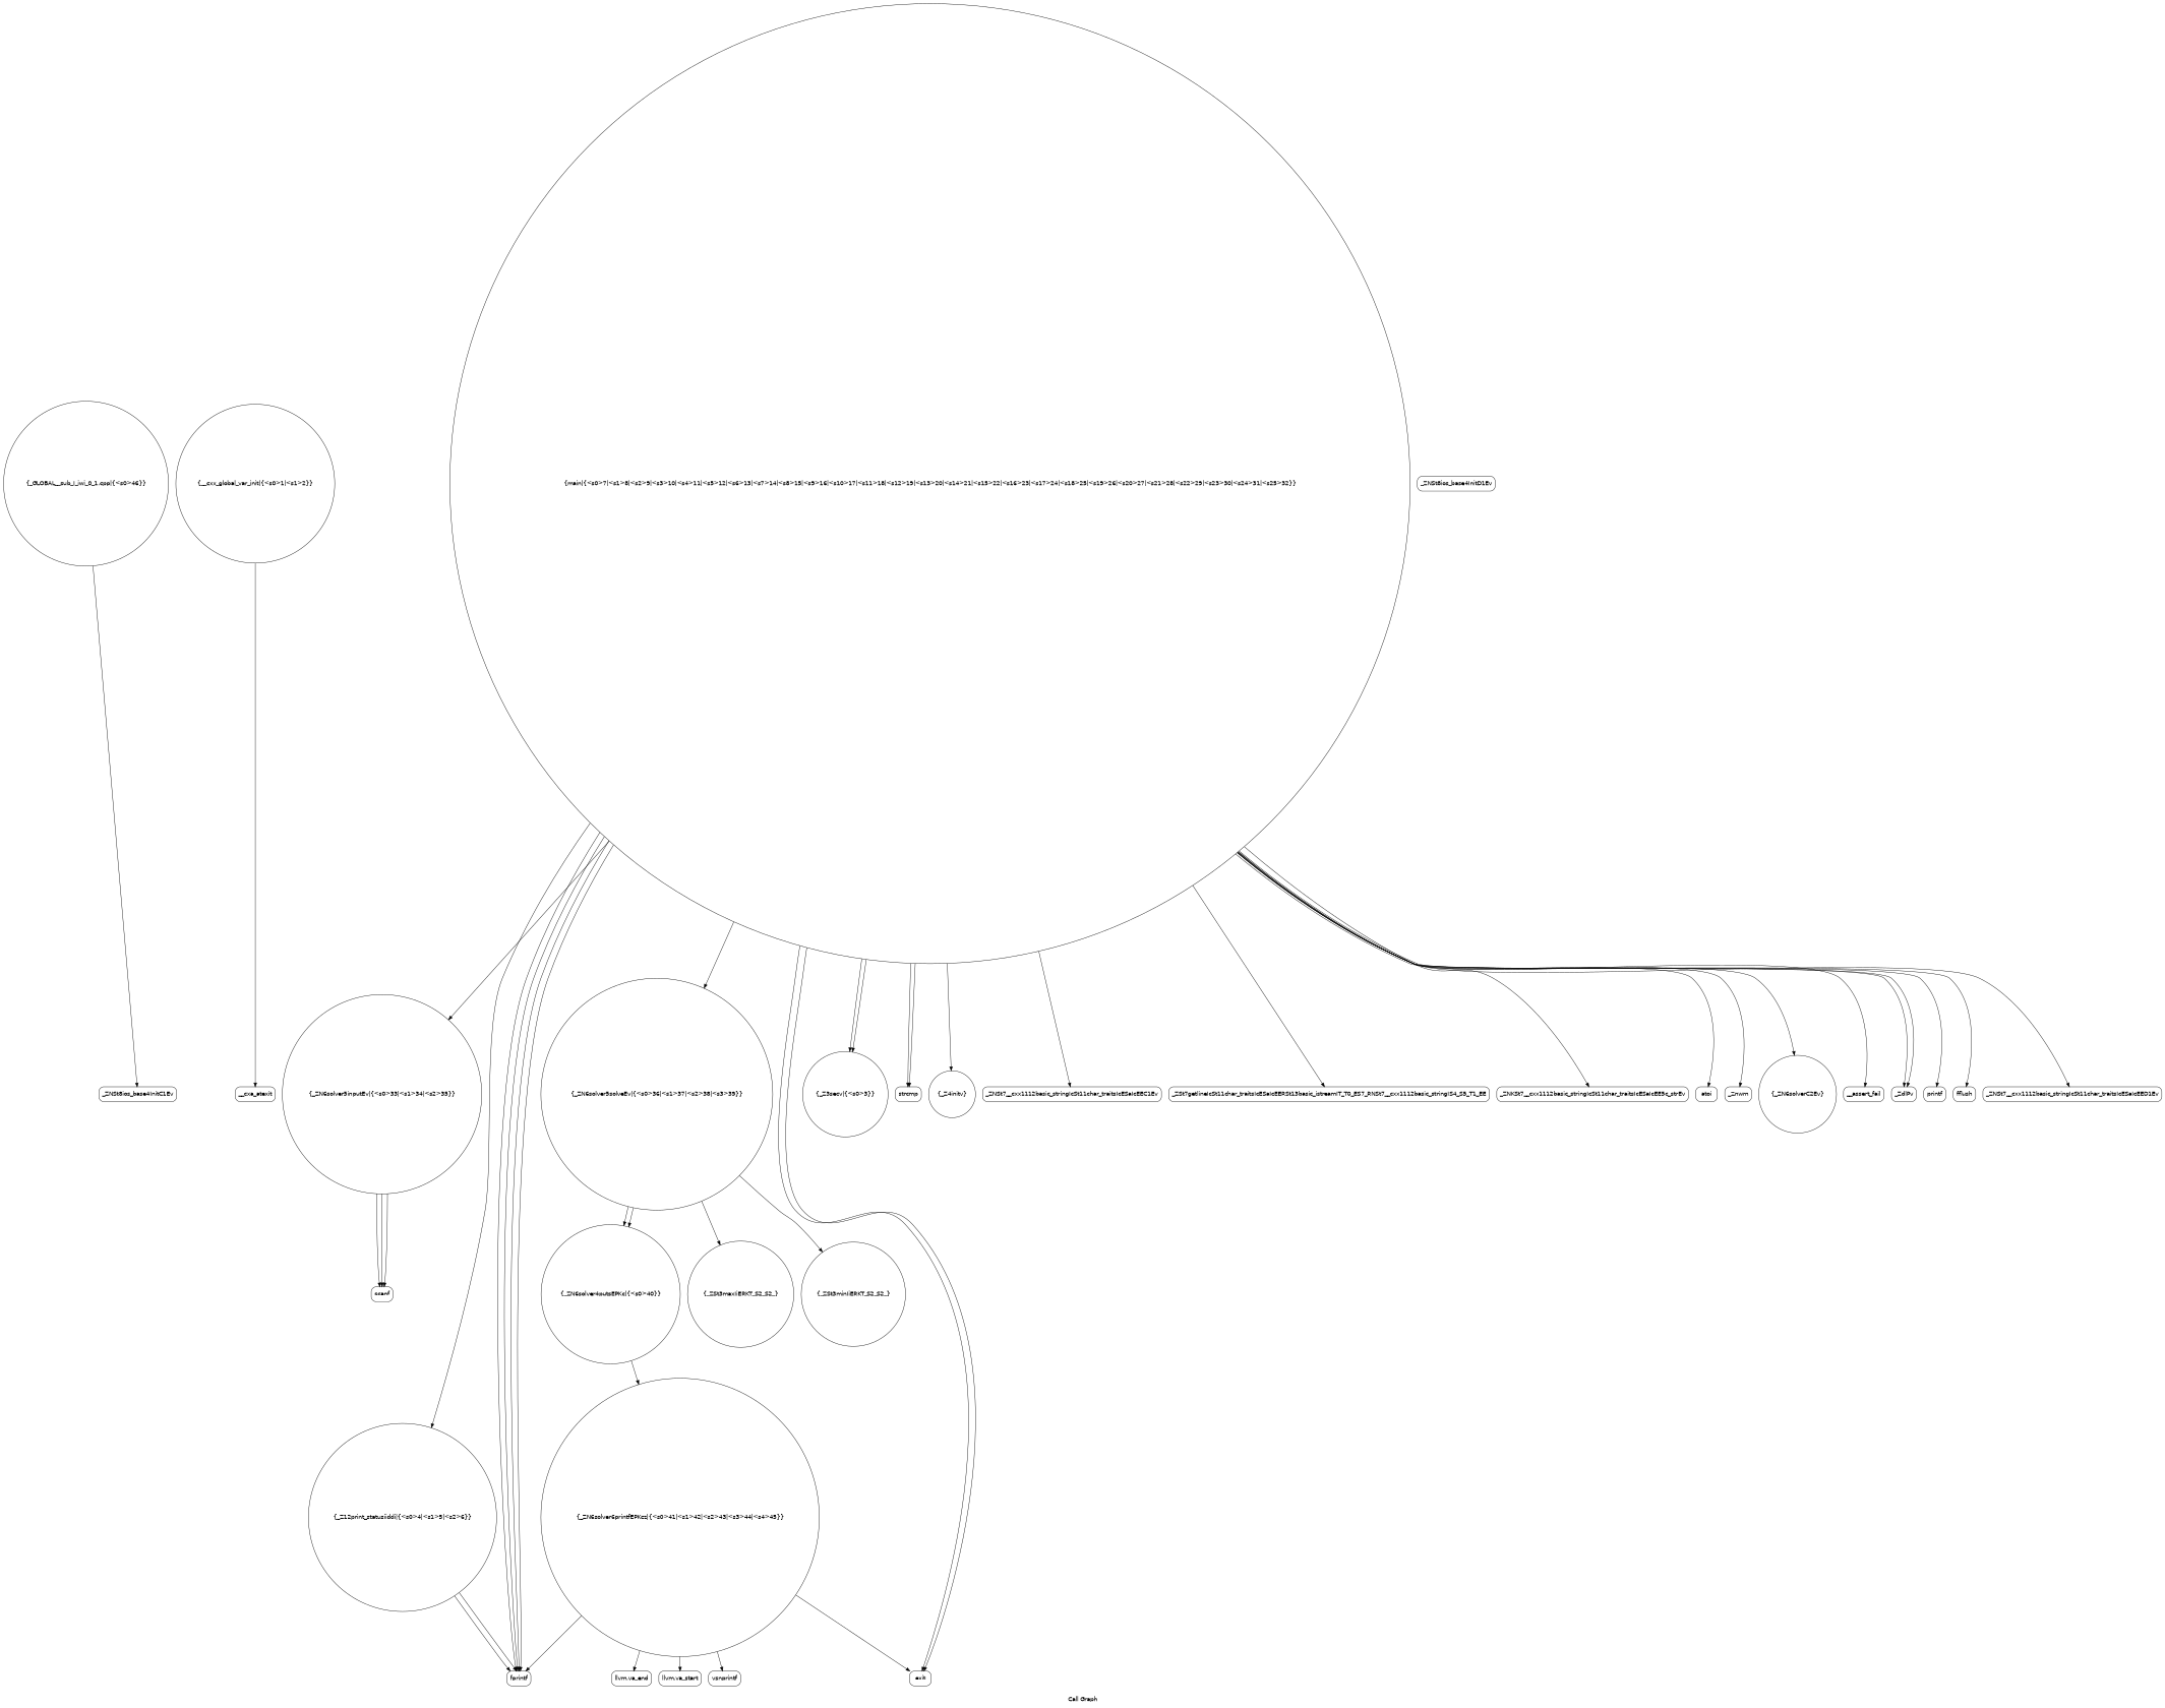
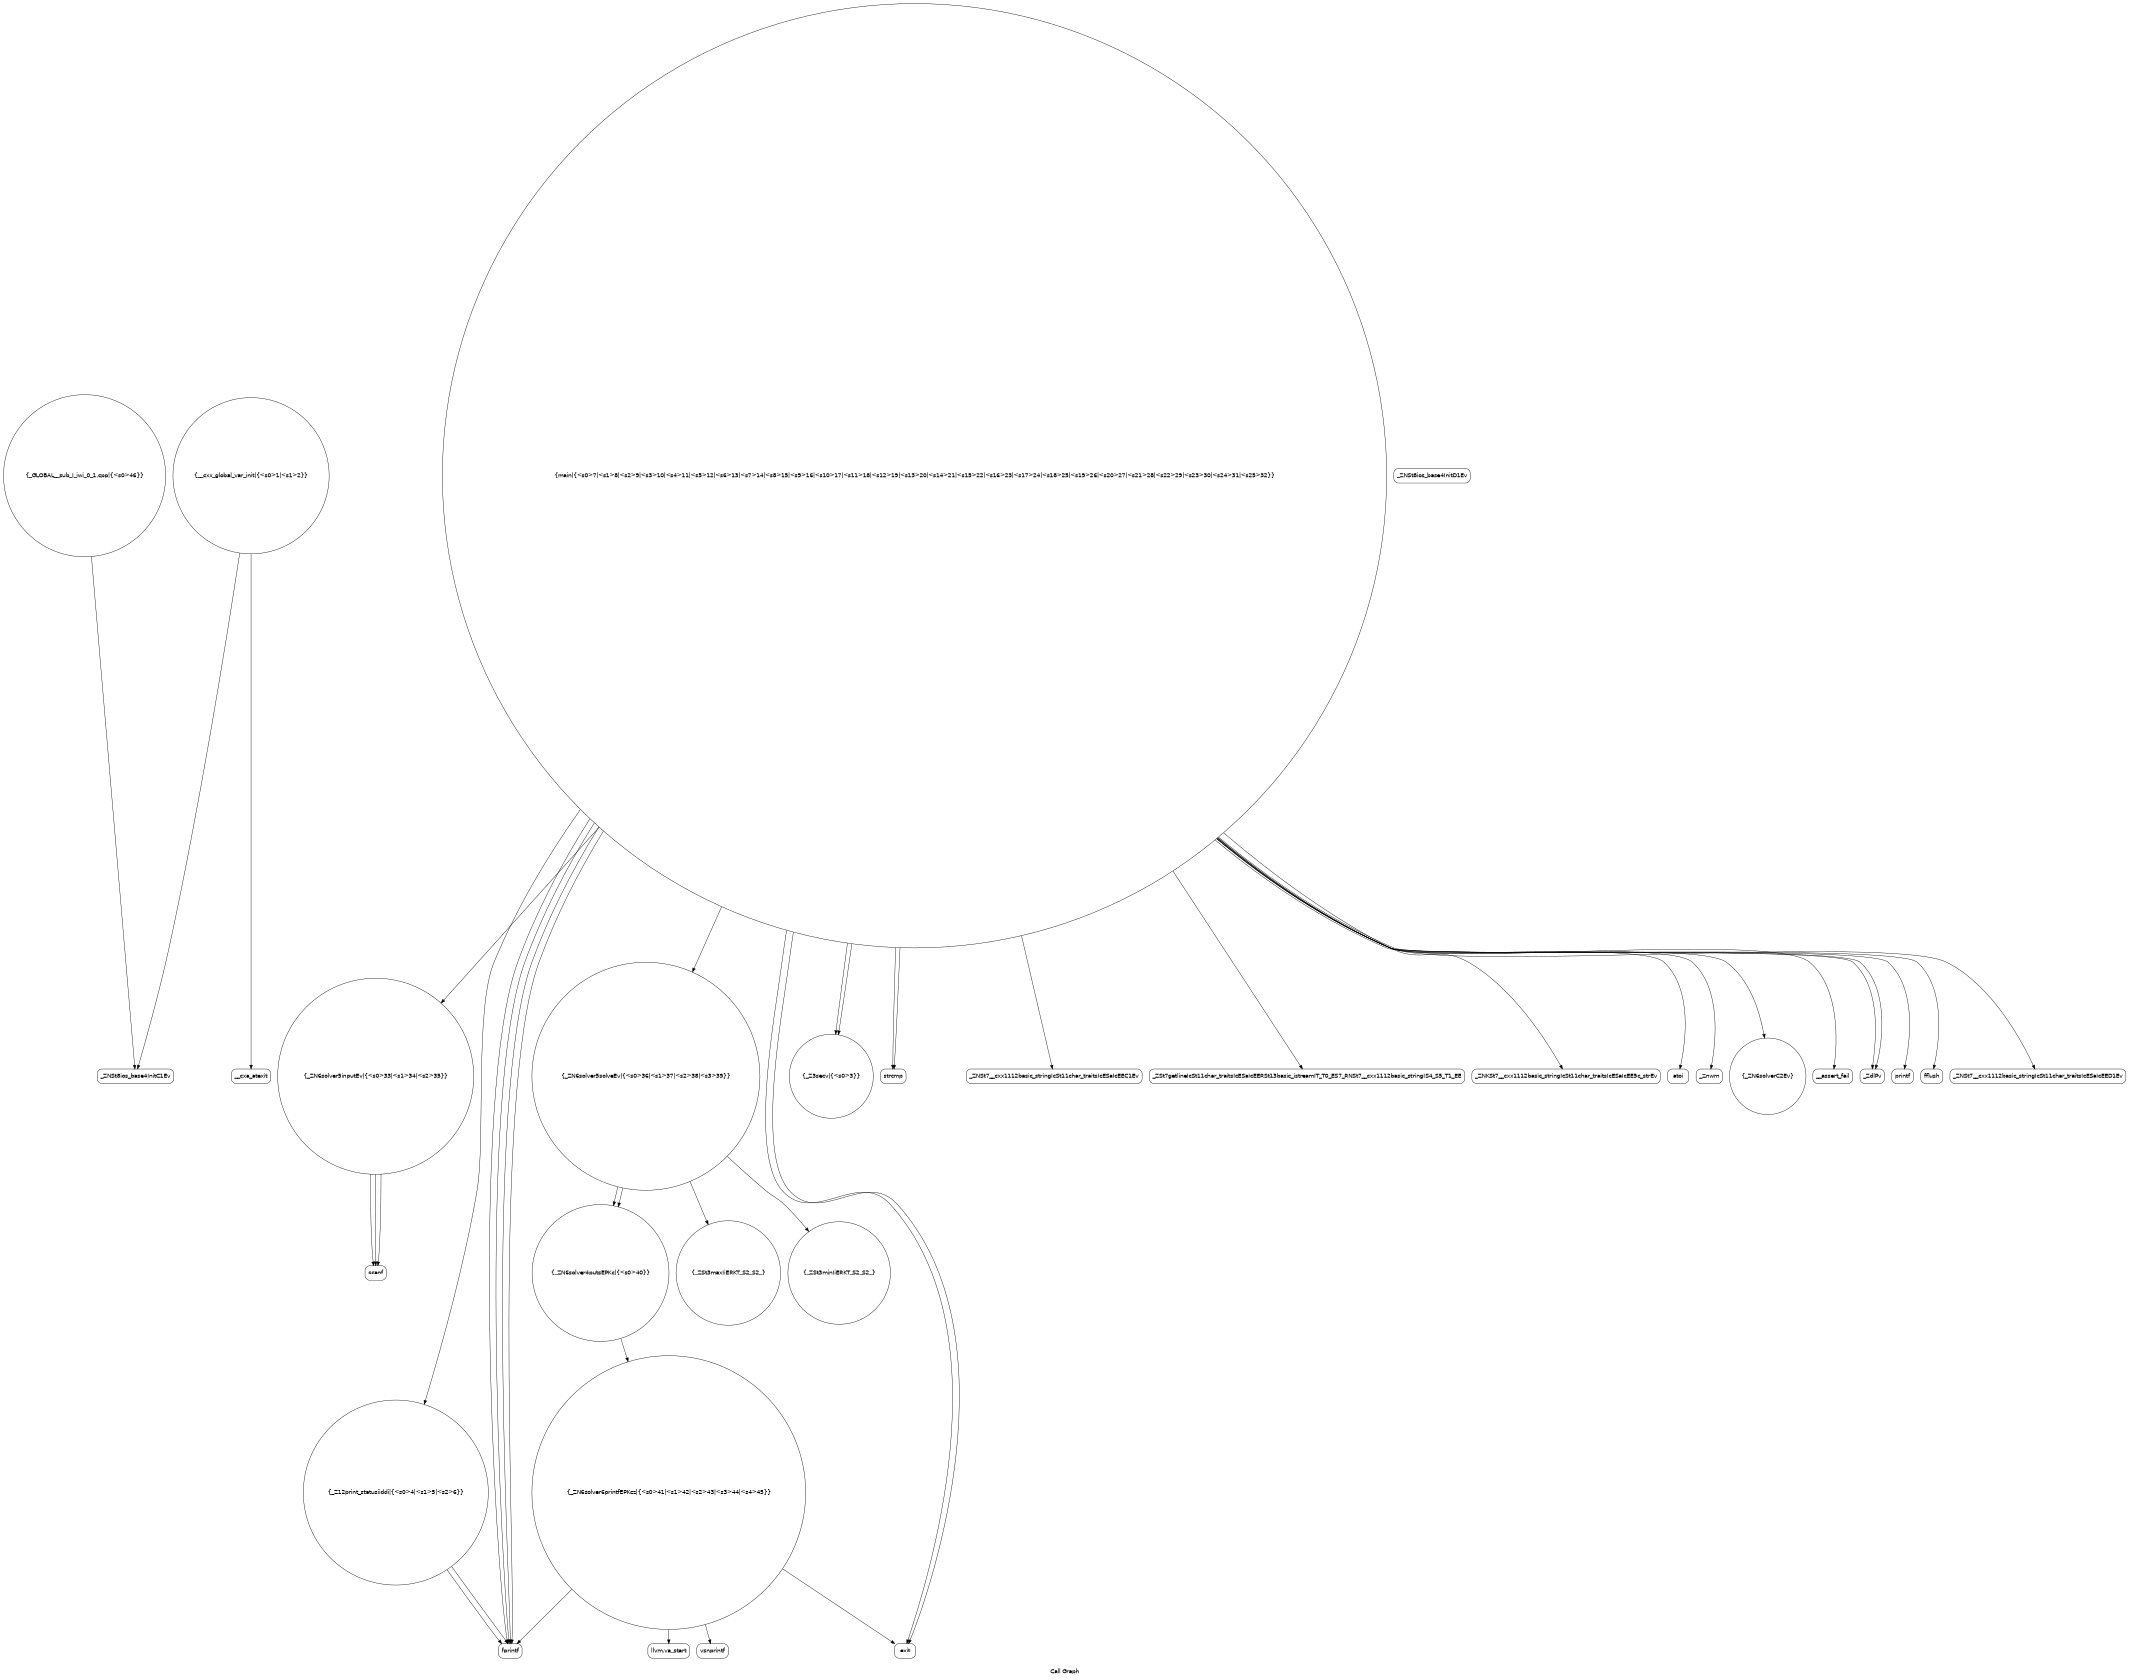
  digraph {
    fontname="DejaVu Sans"
    label="Call Graph"
    node [fontname="DejaVu Sans" shape=Mrecord]
    edge [color=black fontname="DejaVu Sans" tailport=s0]
    n1 [label="{__cxx_global_var_init|{<s0>1|<s1>2}}" shape=circle]
    n2 [label="{_ZNSt8ios_base4InitC1Ev}"]
    n3 [label="{__cxa_atexit}"]
    n4 [label="{scanf}"]
    n5 [label="{_Z12print_statusiiddi|{<s0>4|<s1>5|<s2>6}}" shape=circle]
    n6 [label="{fprintf}"]
    n7 [label="{_Z3secv|{<s0>3}}" shape=circle]
-   n8 [label="{llvm.va_end}"]
    n9 [label="{_ZN6solver5inputEv|{<s0>33|<s1>34|<s2>35}}" shape=circle]
    n10 [label="{_ZNSt8ios_base4InitD1Ev}"]
    n11 [label="{_ZSt3maxIiERKT_S2_S2_}" shape=circle]
    n12 [label="{main|{<s0>7|<s1>8|<s2>9|<s3>10|<s4>11|<s5>12|<s6>13|<s7>14|<s8>15|<s9>16|<s10>17|<s11>18|<s12>19|<s13>20|<s14>21|<s15>22|<s16>23|<s17>24|<s18>25|<s19>26|<s20>27|<s21>28|<s22>29|<s23>30|<s24>31|<s25>32}}" shape=circle]
    n13 [label="{strcmp}"]
    n14 [label="{exit}"]
-   n15 [label="{_Z4initv}" shape=circle]
    n16 [label="{_ZNSt7__cxx1112basic_stringIcSt11char_traitsIcESaIcEEC1Ev}"]
    n17 [label="{_ZSt7getlineIcSt11char_traitsIcESaIcEERSt13basic_istreamIT_T0_ES7_RNSt7__cxx1112basic_stringIS4_S5_T1_EE}"]
    n18 [label="{_ZNKSt7__cxx1112basic_stringIcSt11char_traitsIcESaIcEE5c_strEv}"]
    n19 [label="{atoi}"]
    n20 [label="{_Znwm}"]
    n21 [label="{_ZN6solverC2Ev}" shape=circle]
    n22 [label="{__assert_fail}"]
    n23 [label="{_ZdlPv}"]
    n24 [label="{_ZN6solver5solveEv|{<s0>36|<s1>37|<s2>38|<s3>39}}" shape=circle]
    n25 [label="{printf}"]
    n26 [label="{fflush}"]
    n27 [label="{_ZNSt7__cxx1112basic_stringIcSt11char_traitsIcESaIcEED1Ev}"]
    n28 [label="{_ZSt3minIiERKT_S2_S2_}" shape=circle]
    n29 [label="{_ZN6solver4putsEPKc|{<s0>40}}" shape=circle]
    n30 [label="{_ZN6solver6printfEPKcz|{<s0>41|<s1>42|<s2>43|<s3>44|<s4>45}}" shape=circle]
    n31 [label="{llvm.va_start}"]
    n32 [label="{vsnprintf}"]
    n33 [label="{_GLOBAL__sub_I_iwi_0_1.cpp|{<s0>46}}" shape=circle]
+   n1 -> n2
    n1 -> n3 [tailport=s1]
    n5 -> n6
    n5 -> n6 [tailport=s2]
    n9 -> n4
    n9 -> n4 [tailport=s1]
    n9 -> n4 [tailport=s2]
    n12 -> n5 [tailport=s13]
    n12 -> n6 [tailport=s2]
    n12 -> n6 [tailport=s7]
    n12 -> n6 [tailport=s12]
    n12 -> n6 [tailport=s23]
    n12 -> n7 [tailport=s4]
    n12 -> n7 [tailport=s6]
    n12 -> n9 [tailport=s18]
    n12 -> n13
    n12 -> n13 [tailport=s1]
    n12 -> n14 [tailport=s3]
    n12 -> n14 [tailport=s24]
-   n12 -> n15 [tailport=s5]
    n12 -> n16 [tailport=s8]
    n12 -> n17 [tailport=s9]
    n12 -> n18 [tailport=s10]
    n12 -> n19 [tailport=s11]
    n12 -> n20 [tailport=s14]
    n12 -> n21 [tailport=s15]
    n12 -> n22 [tailport=s16]
    n12 -> n23 [tailport=s17]
    n12 -> n23 [tailport=s22]
    n12 -> n24 [tailport=s19]
    n12 -> n25 [tailport=s20]
    n12 -> n26 [tailport=s21]
    n12 -> n27 [tailport=s25]
    n24 -> n11 [tailport=s1]
    n24 -> n28
    n24 -> n29 [tailport=s2]
    n24 -> n29 [tailport=s3]
    n29 -> n30
    n30 -> n6 [tailport=s3]
-   n30 -> n8 [tailport=s2]
    n30 -> n14 [tailport=s4]
    n30 -> n31
    n30 -> n32 [tailport=s1]
    n33 -> n2
  }
